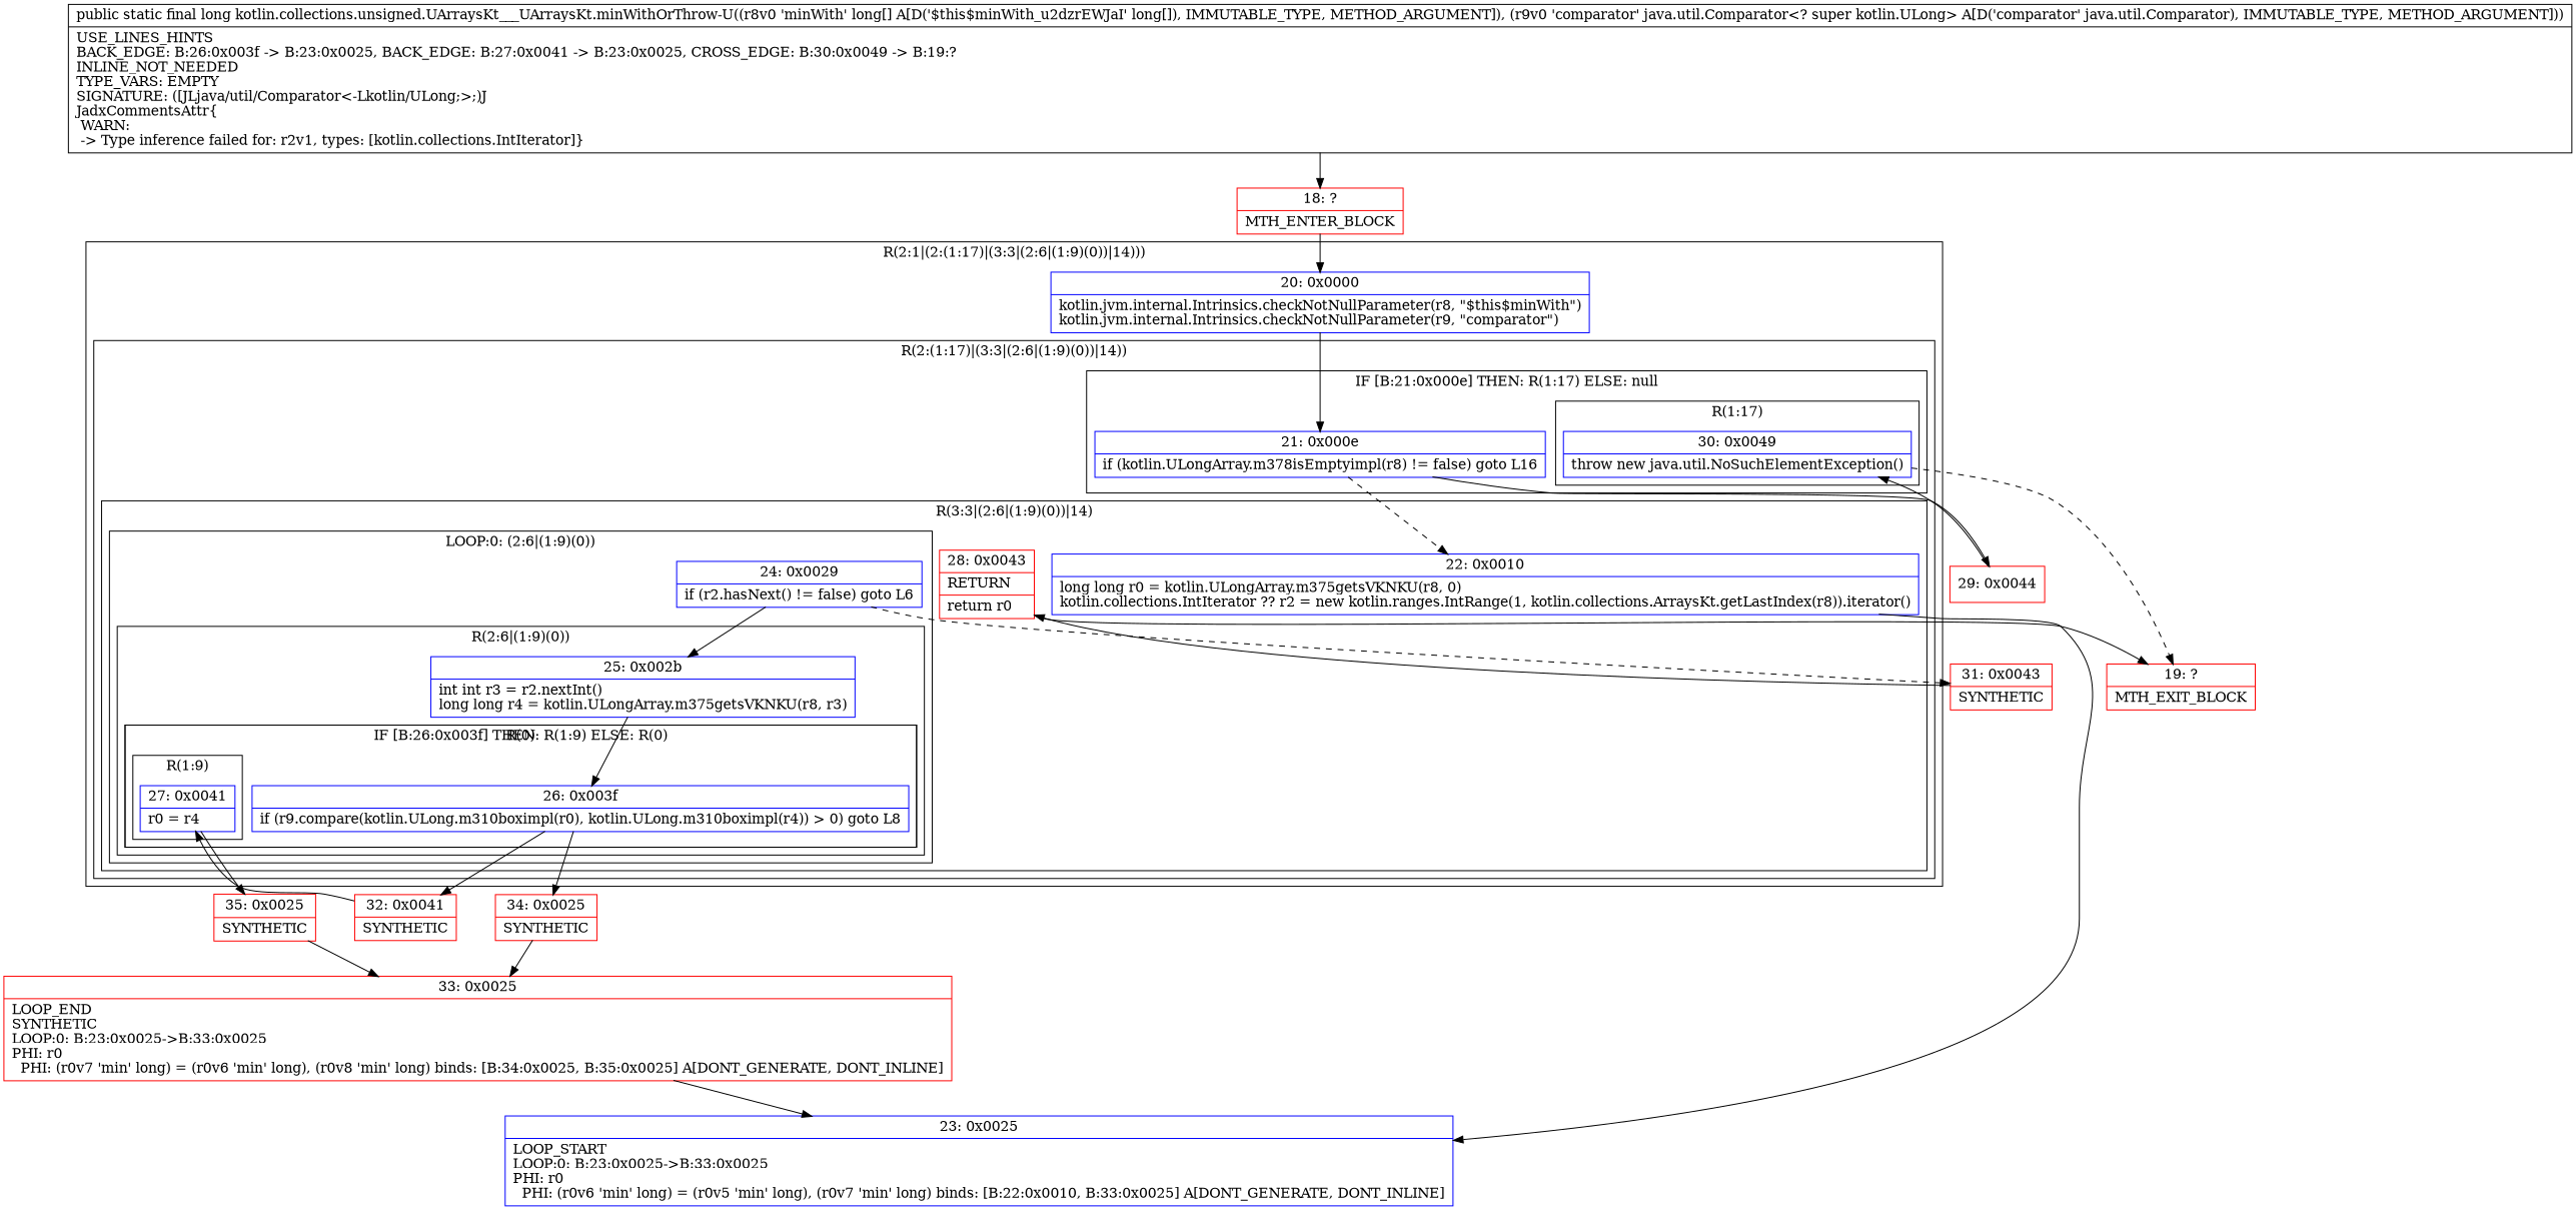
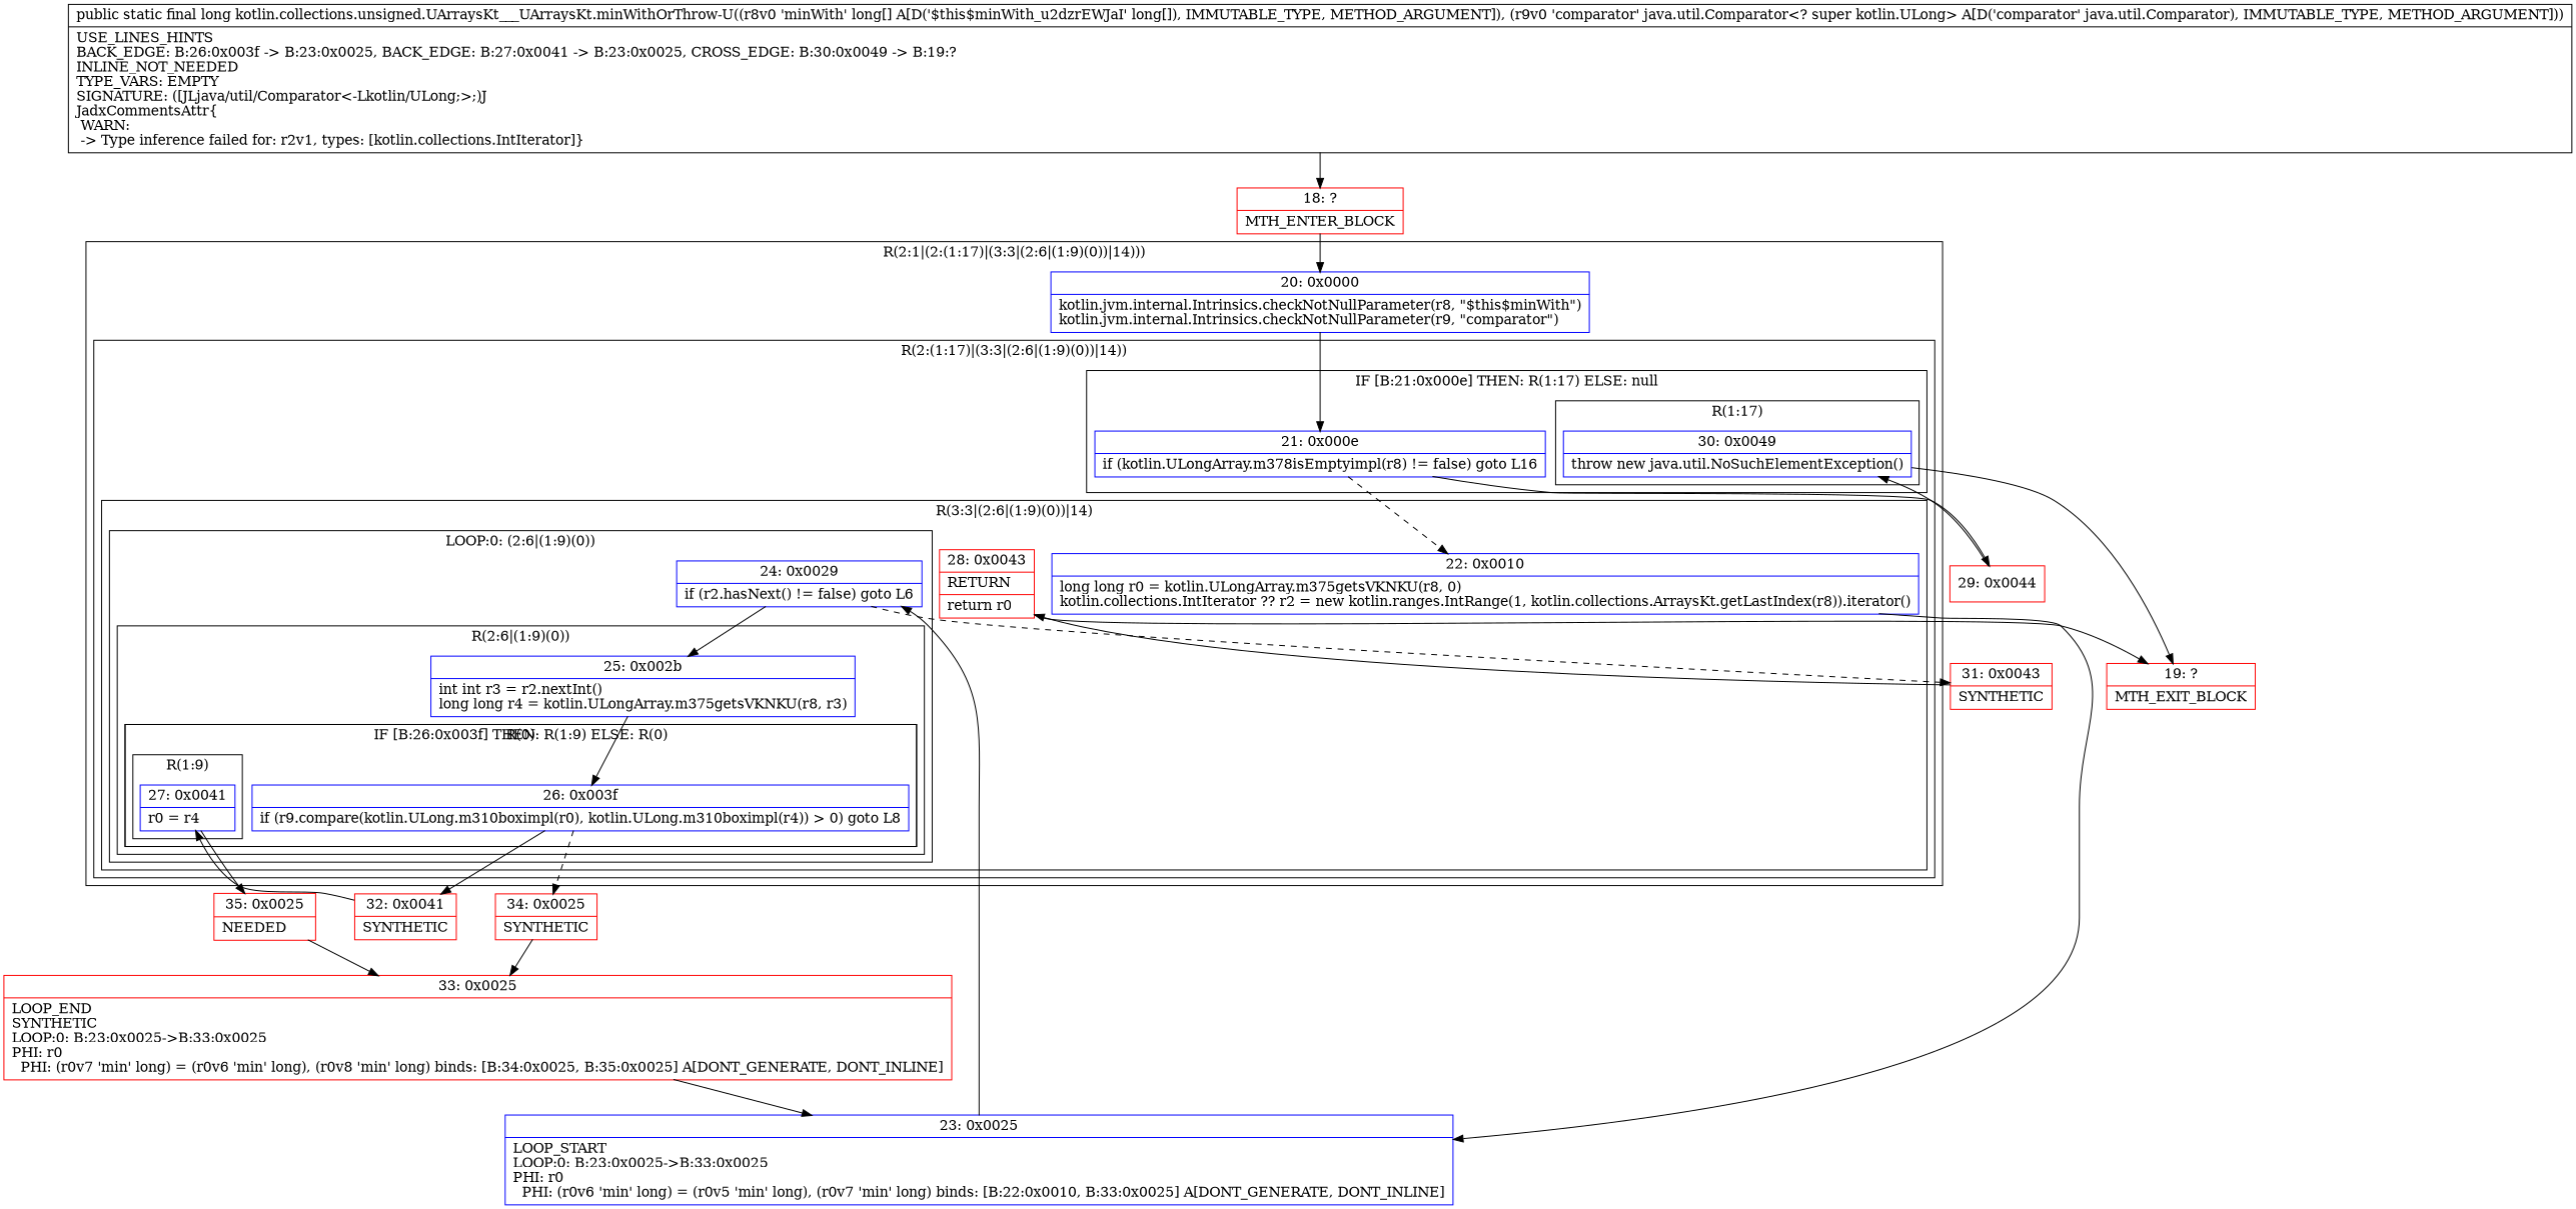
  digraph {
    node [color=blue shape=record]
    n1 [label="{30\:\ 0x0049|throw new java.util.NoSuchElementException()\l}"]
    n2 [label="{21\:\ 0x000e|if (kotlin.ULongArray.m378isEmptyimpl(r8) != false) goto L16\l}"]
    n3 [label="{27\:\ 0x0041|r0 = r4\l}"]
    n4 [label="{26\:\ 0x003f|if (r9.compare(kotlin.ULong.m310boximpl(r0), kotlin.ULong.m310boximpl(r4)) \> 0) goto L8\l}"]
    n5 [label="{25\:\ 0x002b|int int r3 = r2.nextInt()\llong long r4 = kotlin.ULongArray.m375getsVKNKU(r8, r3)\l}"]
    n6 [label="{24\:\ 0x0029|if (r2.hasNext() != false) goto L6\l}"]
    n7 [label="{22\:\ 0x0010|long long r0 = kotlin.ULongArray.m375getsVKNKU(r8, 0)\lkotlin.collections.IntIterator ?? r2 = new kotlin.ranges.IntRange(1, kotlin.collections.ArraysKt.getLastIndex(r8)).iterator()\l}"]
    n8 [color=red label="{28\:\ 0x0043|RETURN\l|return r0\l}"]
    n9 [label="{20\:\ 0x0000|kotlin.jvm.internal.Intrinsics.checkNotNullParameter(r8, \"$this$minWith\")\lkotlin.jvm.internal.Intrinsics.checkNotNullParameter(r9, \"comparator\")\l}"]
    n10 [color=red label="{19\:\ ?|MTH_EXIT_BLOCK\l}"]
    n11 [color=red label="{29\:\ 0x0044}"]
-   n12 [color=red label="{35\:\ 0x0025|SYNTHETIC\l}"]
+   n12 [color=red label="{35\:\ 0x0025|NEEDED\l}"]
    n13 [color=red label="{32\:\ 0x0041|SYNTHETIC\l}"]
    n14 [color=red label="{34\:\ 0x0025|SYNTHETIC\l}"]
    n15 [color=red label="{31\:\ 0x0043|SYNTHETIC\l}"]
    n16 [label="{23\:\ 0x0025|LOOP_START\lLOOP:0: B:23:0x0025\-\>B:33:0x0025\lPHI: r0 \l  PHI: (r0v6 'min' long) = (r0v5 'min' long), (r0v7 'min' long) binds: [B:22:0x0010, B:33:0x0025] A[DONT_GENERATE, DONT_INLINE]\l}"]
    n17 [color=red label="{33\:\ 0x0025|LOOP_END\lSYNTHETIC\lLOOP:0: B:23:0x0025\-\>B:33:0x0025\lPHI: r0 \l  PHI: (r0v7 'min' long) = (r0v6 'min' long), (r0v8 'min' long) binds: [B:34:0x0025, B:35:0x0025] A[DONT_GENERATE, DONT_INLINE]\l}"]
    n18 [color=red label="{18\:\ ?|MTH_ENTER_BLOCK\l}"]
    n19 [label="{public static final long kotlin.collections.unsigned.UArraysKt___UArraysKt.minWithOrThrow\-U((r8v0 'minWith' long[] A[D('$this$minWith_u2dzrEWJaI' long[]), IMMUTABLE_TYPE, METHOD_ARGUMENT]), (r9v0 'comparator' java.util.Comparator\<? super kotlin.ULong\> A[D('comparator' java.util.Comparator), IMMUTABLE_TYPE, METHOD_ARGUMENT]))  | USE_LINES_HINTS\lBACK_EDGE: B:26:0x003f \-\> B:23:0x0025, BACK_EDGE: B:27:0x0041 \-\> B:23:0x0025, CROSS_EDGE: B:30:0x0049 \-\> B:19:?\lINLINE_NOT_NEEDED\lTYPE_VARS: EMPTY\lSIGNATURE: ([JLjava\/util\/Comparator\<\-Lkotlin\/ULong;\>;)J\lJadxCommentsAttr\{\l WARN: \l \-\> Type inference failed for: r2v1, types: [kotlin.collections.IntIterator]\}\l}" color=""]
    subgraph cluster_1 {
      label="R(2:1|(2:(1:17)|(3:3|(2:6|(1:9)(0))|14)))"
      n9
      subgraph cluster_2 {
        label="R(2:(1:17)|(3:3|(2:6|(1:9)(0))|14))"
        subgraph cluster_3 {
          label="IF [B:21:0x000e] THEN: R(1:17) ELSE: null"
          n2
          subgraph cluster_4 {
            label="R(1:17)"
            n1
          }
        }
        subgraph cluster_5 {
          label="R(3:3|(2:6|(1:9)(0))|14)"
          n7
          n8
          subgraph cluster_6 {
            label="LOOP:0: (2:6|(1:9)(0))"
            n6
            subgraph cluster_7 {
              label="R(2:6|(1:9)(0))"
              n5
              subgraph cluster_8 {
                label="IF [B:26:0x003f] THEN: R(1:9) ELSE: R(0)"
                n4
                subgraph cluster_9 {
                  label="R(1:9)"
                  n3
                }
                subgraph cluster_10 {
                  label="R(0)"
                }
              }
            }
          }
        }
      }
    }
-   n1 -> n10 [style=dashed]
+   n1 -> n10
    n2 -> n7 [style=dashed]
    n2 -> n11
    n3 -> n12
    n4 -> n13
-   n4 -> n14 [style=solid]
+   n4 -> n14 [style=dashed]
    n5 -> n4
    n6 -> n5
    n6 -> n15 [style=dashed]
    n7 -> n16
    n8 -> n10
    n9 -> n2
    n11 -> n1
    n12 -> n17
    n13 -> n3
    n14 -> n17
    n15 -> n8
+   n16 -> n6
    n17 -> n16
    n18 -> n9
    n19 -> n18
  }
